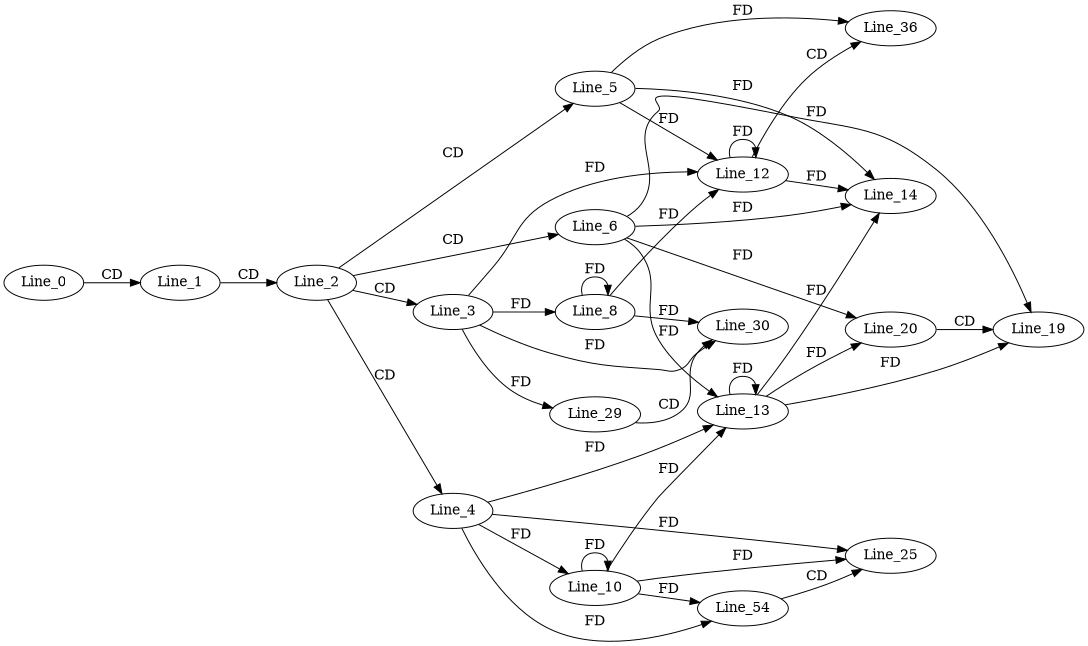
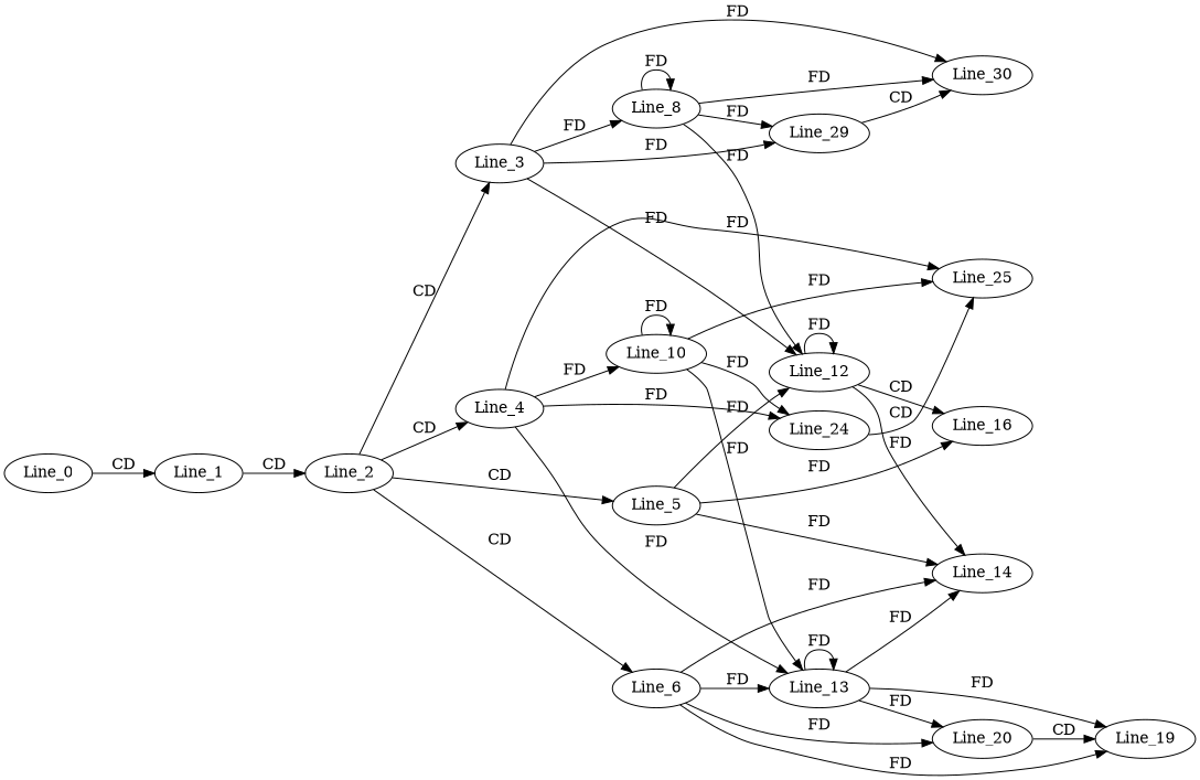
  digraph {
    rankdir=LR
    Line_0
    Line_1
    Line_2
    Line_3
    Line_4
    Line_5
    Line_6
    Line_8
    Line_12
    Line_29
    Line_30
    Line_10
    Line_13
-   Line_24 [label=Line_54]
+   Line_24
    Line_25
    Line_14
-   Line_16 [label=Line_36]
+   Line_16
    Line_19
    Line_20
    Line_0 -> Line_1 [label=CD]
    Line_1 -> Line_2 [label=CD]
    Line_2 -> Line_3 [label=CD]
    Line_2 -> Line_4 [label=CD]
    Line_2 -> Line_5 [label=CD]
    Line_2 -> Line_6 [label=CD]
    Line_3 -> Line_8 [label=FD]
    Line_3 -> Line_12 [label=FD]
    Line_3 -> Line_29 [label=FD]
    Line_3 -> Line_30 [label=FD]
    Line_4 -> Line_10 [label=FD]
    Line_4 -> Line_13 [label=FD]
    Line_4 -> Line_24 [label=FD]
    Line_4 -> Line_25 [label=FD]
    Line_5 -> Line_12 [label=FD]
    Line_5 -> Line_14 [label=FD]
    Line_5 -> Line_16 [label=FD]
    Line_6 -> Line_13 [label=FD]
    Line_6 -> Line_14 [label=FD]
    Line_6 -> Line_19 [label=FD]
    Line_6 -> Line_20 [label=FD]
    Line_8 -> Line_8 [label=FD]
    Line_8 -> Line_12 [label=FD]
+   Line_8 -> Line_29 [label=FD]
    Line_8 -> Line_30 [label=FD]
    Line_12 -> Line_12 [label=FD]
    Line_12 -> Line_14 [label=FD]
    Line_12 -> Line_16 [label=CD]
    Line_29 -> Line_30 [label=CD]
    Line_10 -> Line_10 [label=FD]
    Line_10 -> Line_13 [label=FD]
    Line_10 -> Line_24 [label=FD]
    Line_10 -> Line_25 [label=FD]
    Line_13 -> Line_13 [label=FD]
    Line_13 -> Line_14 [label=FD]
    Line_13 -> Line_19 [label=FD]
    Line_13 -> Line_20 [label=FD]
    Line_24 -> Line_25 [label=CD]
    Line_20 -> Line_19 [label=CD]
  }
